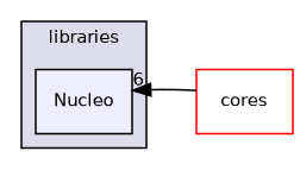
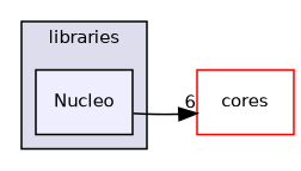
  digraph {
    compound=true
    rankdir=LR
    node [fontname=Helvetica fontsize=10 shape=box style=filled]
    n1 [fillcolor="#eeeeff" label=Nucleo pencolor=black]
    n2 [color=red fillcolor=white label=cores]
    subgraph cluster_1 {
      bgcolor="#ddddee"
      fontname=Helvetica
      fontsize=10
      label=libraries
      pencolor=black
      n1
    }
-   n2 -> n1 [headlabel=6 labeldistance=1.5 labelfontname=Helvetica labelfontsize=10]
+   n1 -> n2 [headlabel=6 labeldistance=1.5 labelfontname=Helvetica labelfontsize=10]
  }
